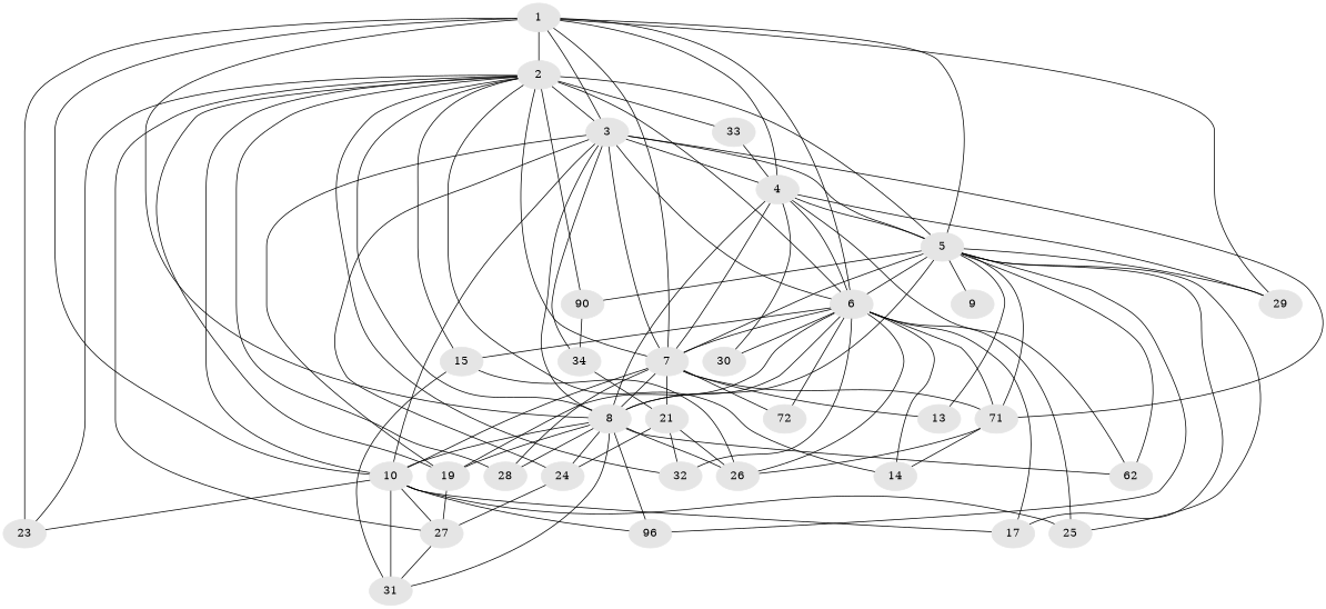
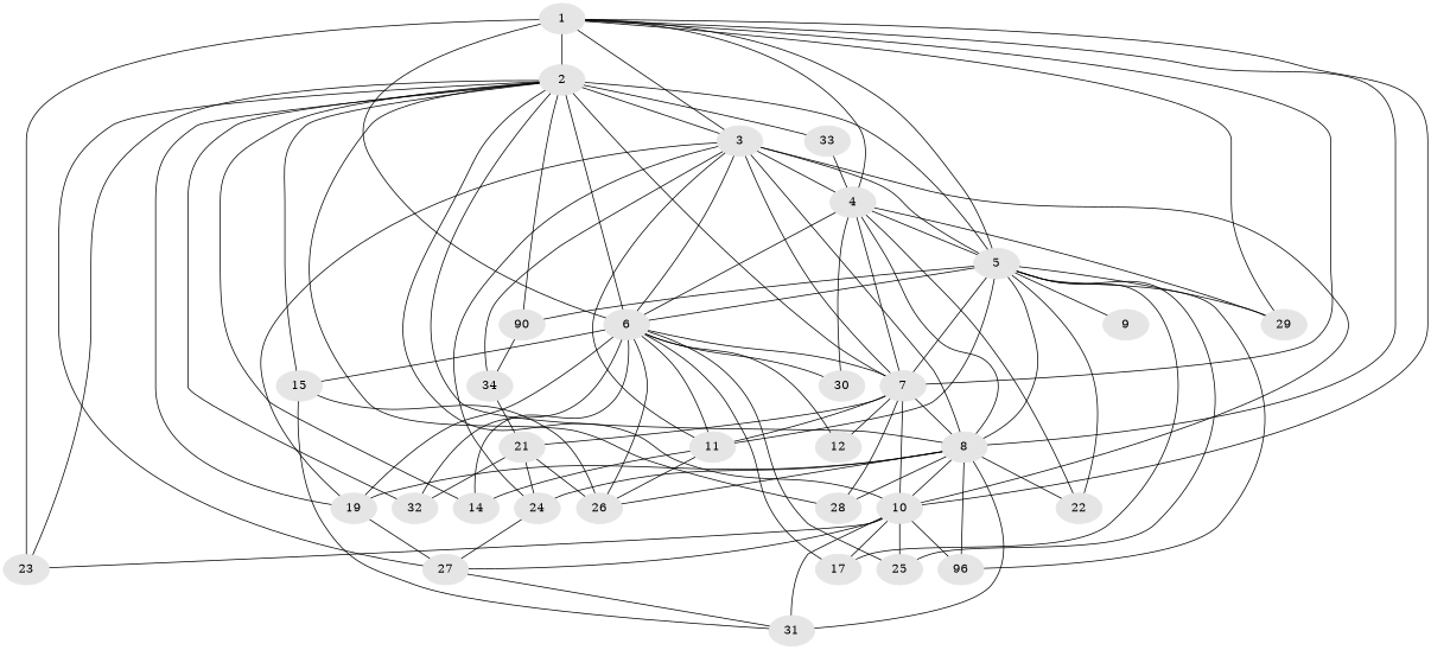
  graph {
    node [color=gray90 style=filled]
    edge [weight=1.0]
    1
    2
    3
    4
    5
    6
    7
    8
    10
    23
    29
    14
    15
    19
    n15 [label=90]
    27
    28
    32
    33
-   11 [label=71]
+   11
    24
    34
-   22 [label=62]
+   22
    30
    9
-   13
    n27 [label=96]
    17
    25
    26
-   12 [label=72]
+   12
    21
    31
    1 -- 2 [weight=6.0]
    1 -- 3
    1 -- 4 [weight=2.0]
    1 -- 5
    1 -- 6 [weight=2.0]
    1 -- 7 [weight=2.0]
    1 -- 8
    1 -- 10
    1 -- 23 [weight=4.0]
    1 -- 29
    2 -- 3 [weight=2.0]
    2 -- 5 [weight=4.0]
    2 -- 6 [weight=4.0]
    2 -- 7 [weight=3.0]
    2 -- 8
    2 -- 10 [weight=3.0]
    2 -- 23
    2 -- 14
    2 -- 15 [weight=2.0]
    2 -- 19
    2 -- n15 [weight=3.0]
    2 -- 27
    2 -- 28
    2 -- 32
    2 -- 33 [weight=2.0]
    3 -- 4 [weight=2.0]
    3 -- 5
    3 -- 6
    3 -- 7 [weight=3.0]
    3 -- 8
    3 -- 10
    3 -- 19
    3 -- 11
    3 -- 24
    3 -- 34
    4 -- 5 [weight=3.0]
    4 -- 6 [weight=2.0]
    4 -- 7 [weight=4.0]
    4 -- 8 [weight=2.0]
    4 -- 29 [weight=2.0]
    4 -- 22 [weight=2.0]
    4 -- 30
    5 -- 6
    5 -- 7 [weight=2.0]
    5 -- 8
    5 -- 29
    5 -- n15
    5 -- 11
    5 -- 22
    5 -- 9 [weight=2.0]
-   5 -- 13 [weight=2.0]
    5 -- n27
    5 -- 17
    5 -- 25
    6 -- 7 [weight=3.0]
-   6 -- 8
    6 -- 14
    6 -- 15 [weight=5.0]
    6 -- 19 [weight=2.0]
    6 -- 32
    6 -- 11
    6 -- 30 [weight=2.0]
    6 -- 17
    6 -- 25
    6 -- 26
    6 -- 12
    7 -- 8 [weight=3.0]
    7 -- 10
    7 -- 28
    7 -- 11 [weight=4.0]
-   7 -- 13 [weight=2.0]
    7 -- 12 [weight=2.0]
    7 -- 21
    8 -- 10
    8 -- 19
    8 -- 28
    8 -- 24 [weight=3.0]
    8 -- 22
    8 -- n27
    8 -- 26
    8 -- 31
    10 -- 23 [weight=2.0]
    10 -- 27
    10 -- n27 [weight=2.0]
    10 -- 17
    10 -- 25 [weight=2.0]
    10 -- 31 [weight=2.0]
    15 -- 26
    15 -- 31
    19 -- 27 [weight=2.0]
    n15 -- 34
    27 -- 31
    33 -- 4 [weight=2.0]
    11 -- 14
    11 -- 26
    24 -- 27
    34 -- 21
    21 -- 32
    21 -- 24 [weight=2.0]
    21 -- 26 [weight=2.0]
  }
